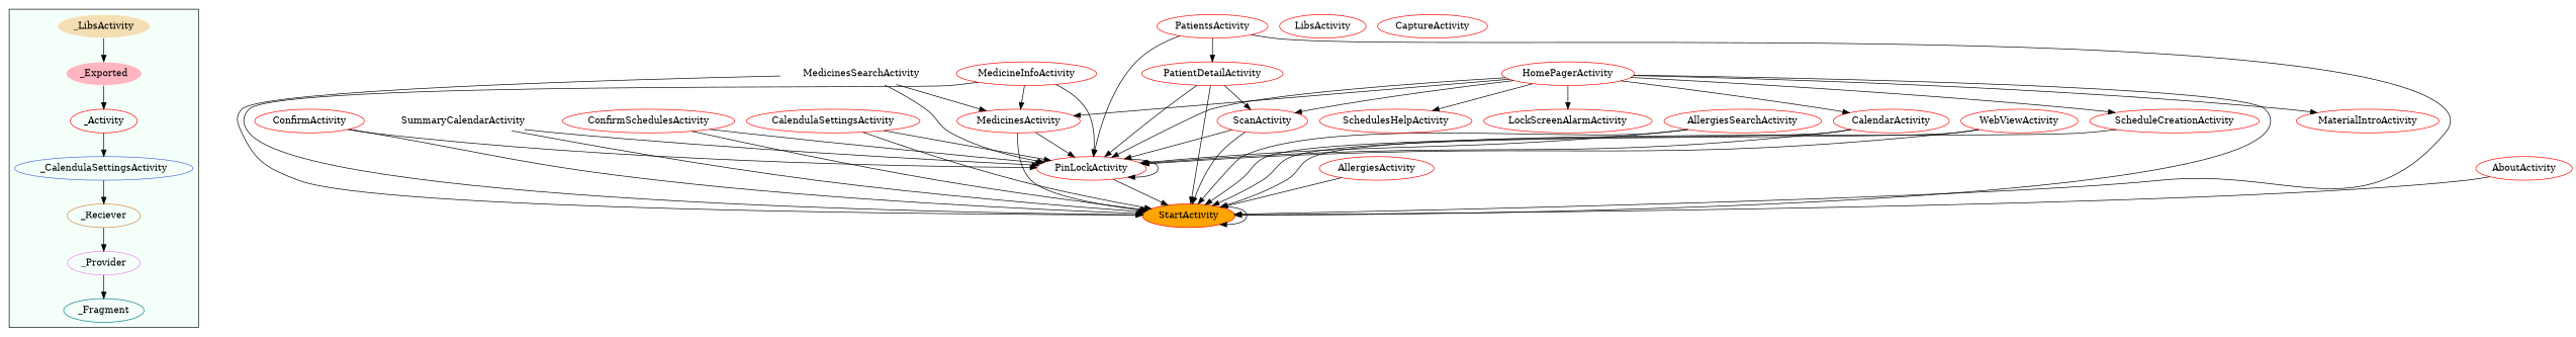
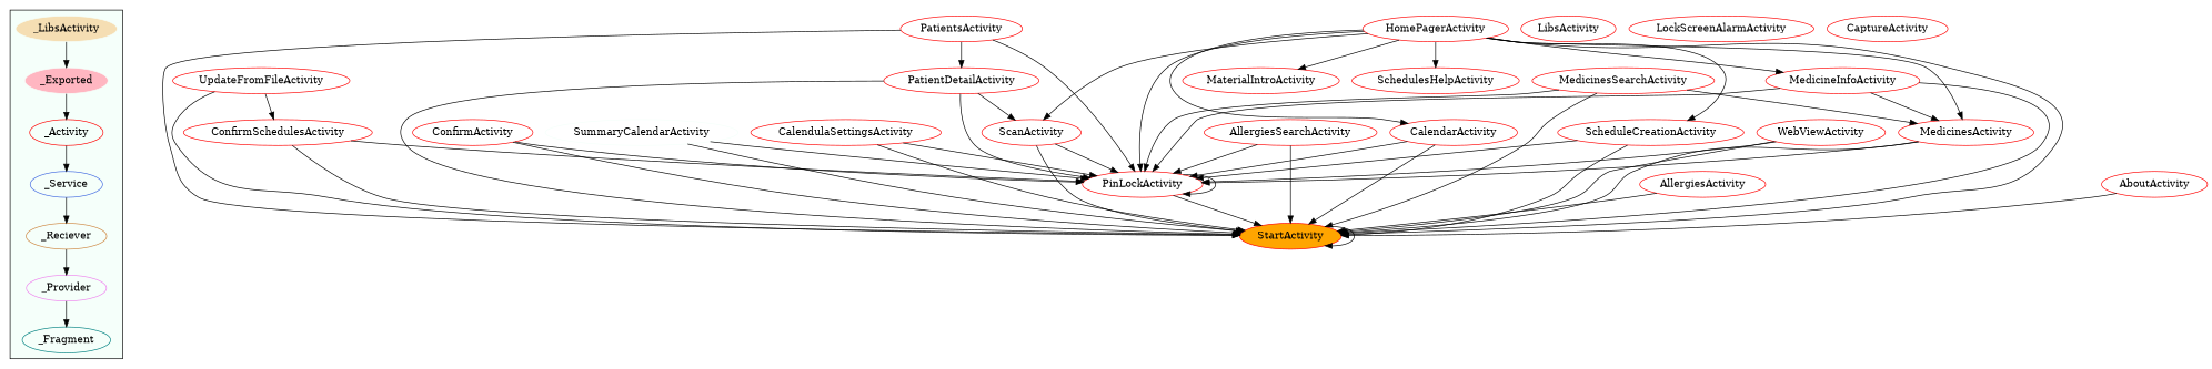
  digraph {
    node [color=red]
    _Activity
-   _Service [color=royalblue label=_CalendulaSettingsActivity]
+   _Service [color=royalblue]
    _Reciever [color=peru]
    _Provider [color=violet]
    _Fragment [color=teal]
    n6 [color=mintcream fillcolor=wheat label=_LibsActivity style=filled]
    _Exported [color=mintcream fillcolor=lightpink style=filled]
    ConfirmActivity
    PinLockActivity
    StartActivity [fillcolor=orange style=filled]
    PatientDetailActivity
    ScanActivity
    LibsActivity
    SummaryCalendarActivity [color=mintcream]
+   UpdateFromFileActivity
    ConfirmSchedulesActivity
    ScheduleCreationActivity
    CalendulaSettingsActivity
-   MedicinesSearchActivity [color=mintcream]
+   MedicinesSearchActivity
    MedicinesActivity
    AllergiesSearchActivity
    MedicineInfoActivity
    HomePagerActivity
    MaterialIntroActivity
    SchedulesHelpActivity
    CalendarActivity
    AllergiesActivity
    PatientsActivity
    WebViewActivity
    AboutActivity
    LockScreenAlarmActivity
    CaptureActivity
    subgraph cluster_1 {
      bgcolor=mintcream
      _Activity
      _Service
      _Reciever
      _Provider
      _Fragment
      n6
      _Exported
    }
    _Activity -> _Service
    _Service -> _Reciever
    _Reciever -> _Provider
    _Provider -> _Fragment
    n6 -> _Exported
    _Exported -> _Activity
    ConfirmActivity -> PinLockActivity
    ConfirmActivity -> StartActivity
    PinLockActivity -> PinLockActivity
    PinLockActivity -> StartActivity
    StartActivity -> StartActivity
    PatientDetailActivity -> PinLockActivity
    PatientDetailActivity -> StartActivity
    PatientDetailActivity -> ScanActivity
    ScanActivity -> PinLockActivity
    ScanActivity -> StartActivity
    SummaryCalendarActivity -> PinLockActivity
    SummaryCalendarActivity -> StartActivity
+   UpdateFromFileActivity -> StartActivity
+   UpdateFromFileActivity -> ConfirmSchedulesActivity
    ConfirmSchedulesActivity -> PinLockActivity
    ConfirmSchedulesActivity -> StartActivity
+   ScheduleCreationActivity -> PinLockActivity
    ScheduleCreationActivity -> StartActivity
    CalendulaSettingsActivity -> PinLockActivity
    CalendulaSettingsActivity -> StartActivity
    MedicinesSearchActivity -> PinLockActivity
    MedicinesSearchActivity -> StartActivity
    MedicinesSearchActivity -> MedicinesActivity
    MedicinesActivity -> PinLockActivity
    MedicinesActivity -> StartActivity
    AllergiesSearchActivity -> PinLockActivity
    AllergiesSearchActivity -> StartActivity
    MedicineInfoActivity -> PinLockActivity
    MedicineInfoActivity -> StartActivity
    MedicineInfoActivity -> MedicinesActivity
    HomePagerActivity -> PinLockActivity
    HomePagerActivity -> StartActivity
    HomePagerActivity -> ScanActivity
    HomePagerActivity -> ScheduleCreationActivity
    HomePagerActivity -> MedicinesActivity
-   HomePagerActivity -> LockScreenAlarmActivity
+   HomePagerActivity -> MedicineInfoActivity
    HomePagerActivity -> MaterialIntroActivity
    HomePagerActivity -> SchedulesHelpActivity
    HomePagerActivity -> CalendarActivity
    CalendarActivity -> PinLockActivity
    CalendarActivity -> StartActivity
    AllergiesActivity -> StartActivity
    PatientsActivity -> PinLockActivity
    PatientsActivity -> StartActivity
    PatientsActivity -> PatientDetailActivity
    WebViewActivity -> PinLockActivity
    WebViewActivity -> StartActivity
    AboutActivity -> StartActivity
  }
